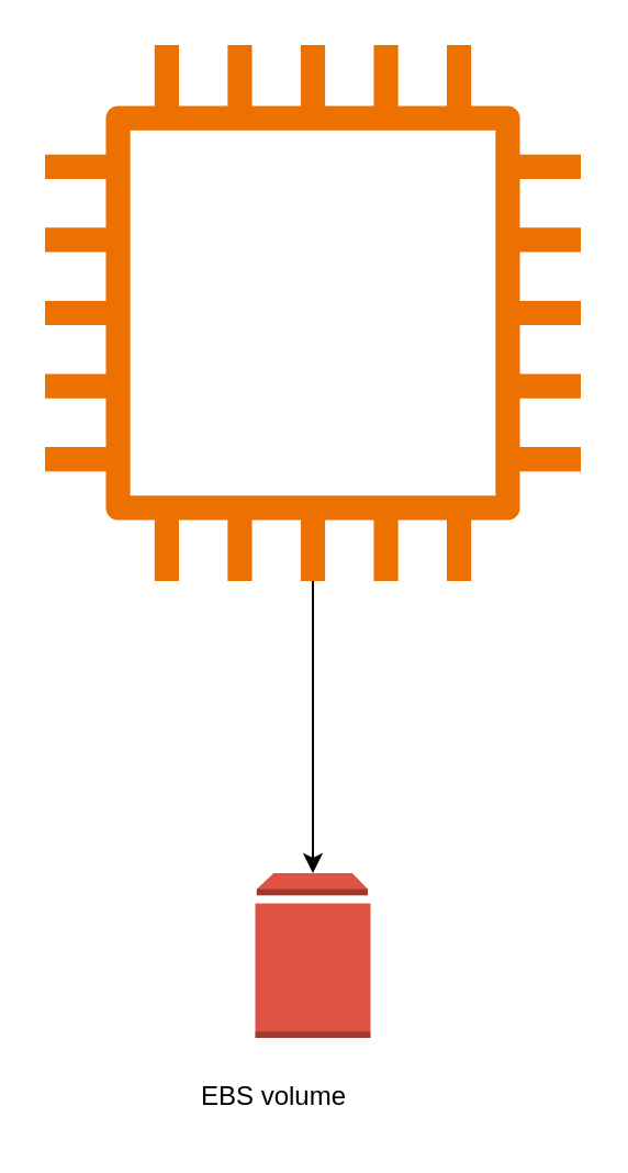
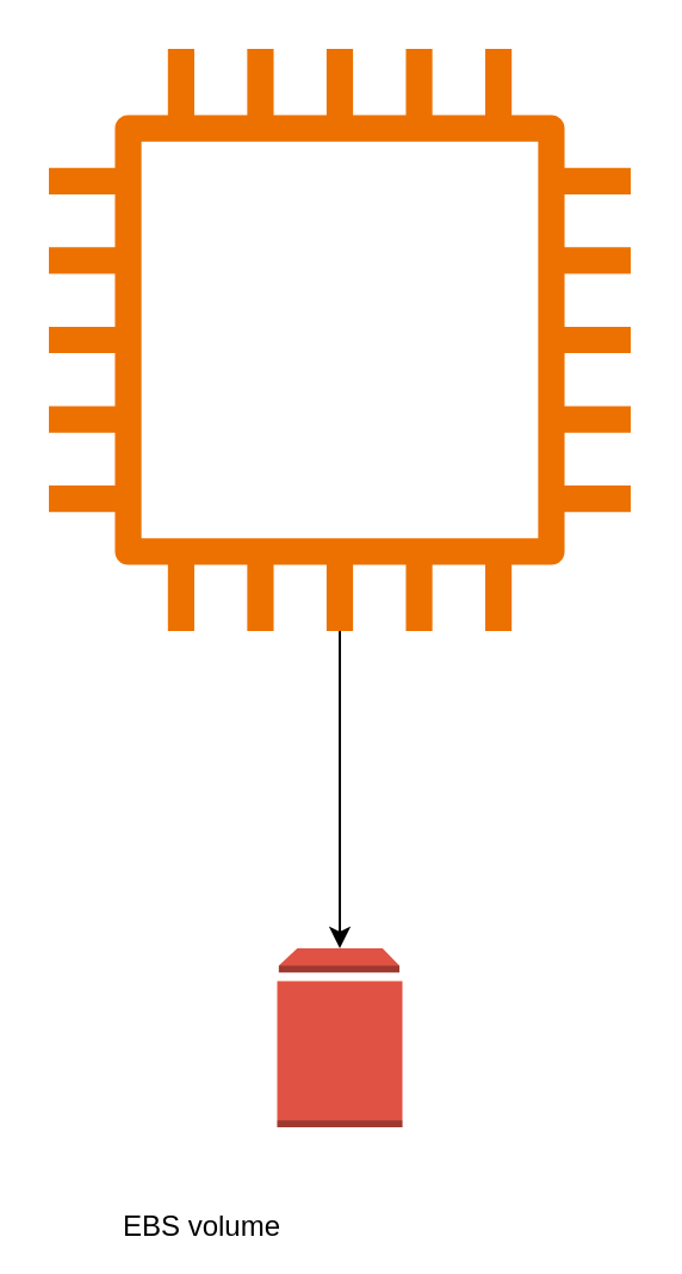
  <mxCell id="0" />
  <mxCell id="1" parent="0" />
  <mxCell id="2" value="" style="group" vertex="1" connectable="0" parent="1"><mxGeometry x="20" y="20" width="244" height="244" as="geometry" /></mxCell>
  <mxCell id="3" value="" style="sketch=0;outlineConnect=0;fontColor=#232F3E;gradientColor=none;fillColor=#ED7100;strokeColor=none;dashed=0;verticalLabelPosition=bottom;verticalAlign=top;align=center;html=1;fontSize=12;fontStyle=0;aspect=fixed;pointerEvents=1;shape=mxgraph.aws4.instance2;" vertex="1" parent="2"><mxGeometry width="244" height="244" as="geometry" /></mxCell>
  <mxCell id="4" value="" style="shape=image;verticalLabelPosition=bottom;labelBackgroundColor=default;verticalAlign=top;aspect=fixed;imageAspect=0;image=https://upload.wikimedia.org/wikipedia/commons/thumb/e/e9/Jenkins_logo.svg/1483px-Jenkins_logo.svg.png;" vertex="1" parent="2"><mxGeometry x="74" y="59.55" width="84.656" height="116.903" as="geometry" /></mxCell>
  <mxCell id="5" value="" style="outlineConnect=0;dashed=0;verticalLabelPosition=bottom;verticalAlign=top;align=center;html=1;shape=mxgraph.aws3.volume;fillColor=#E05243;gradientColor=none;" vertex="1" parent="1"><mxGeometry x="115.75" y="397" width="52.5" height="75" as="geometry" /></mxCell>
  <mxCell id="6" style="edgeStyle=orthogonalEdgeStyle;rounded=0;orthogonalLoop=1;jettySize=auto;html=1;entryX=0.5;entryY=0;entryDx=0;entryDy=0;entryPerimeter=0;" edge="1" parent="1" source="3" target="5"><mxGeometry relative="1" as="geometry" /></mxCell>
- <mxCell id="7" value="EBS volume" style="text;html=1;align=center;verticalAlign=middle;resizable=0;points=[];autosize=1;strokeColor=none;fillColor=none;" vertex="1" parent="1"><mxGeometry x="82" y="486" width="84" height="26" as="geometry" /></mxCell>
+ <mxCell id="7" value="EBS volume" style="text;html=1;align=center;verticalAlign=middle;resizable=0;points=[];autosize=1;strokeColor=none;fillColor=none;" vertex="1" parent="1"><mxGeometry x="42" y="501" width="84" height="26" as="geometry" /></mxCell>
